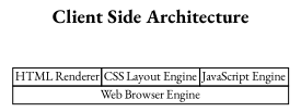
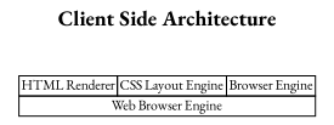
  digraph {
    fontname="EB Garamond"
    label=<<FONT POINT-SIZE="18"><B>Client Side Architecture</B></FONT>>
    labelloc=t
-   n1 [fontname="EB Garamond" fontsize=12 label=< 		<TABLE BORDER="0" CELLBORDER="1" CELLSPACING="0" CELLPADDING="1"> 			<TR><TD>HTML Renderer</TD><TD>CSS Layout Engine</TD><TD>JavaScript Engine</TD></TR> 			<TR><TD COLSPAN="3">Web Browser Engine</TD></TR> 		</TABLE> 	> shape=plaintext]
+   n1 [fontname="EB Garamond" fontsize=12 label=< 		<TABLE BORDER="0" CELLBORDER="1" CELLSPACING="0" CELLPADDING="1"> 			<TR><TD>HTML Renderer</TD><TD>CSS Layout Engine</TD><TD>Browser Engine</TD></TR> 			<TR><TD COLSPAN="3">Web Browser Engine</TD></TR> 		</TABLE> 	> shape=plaintext]
  }
